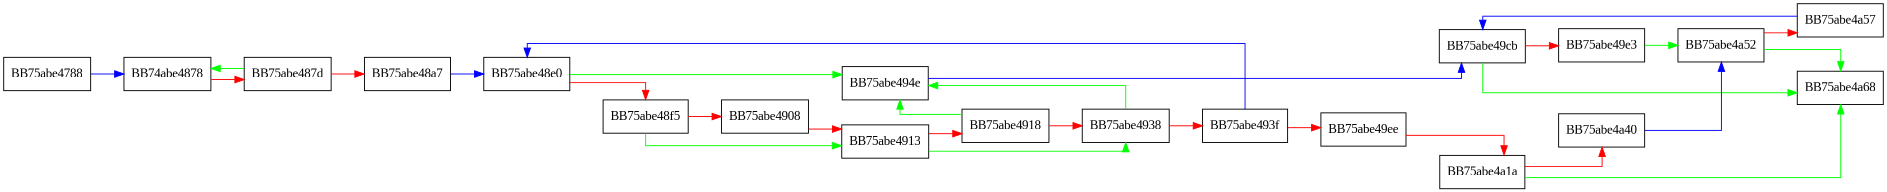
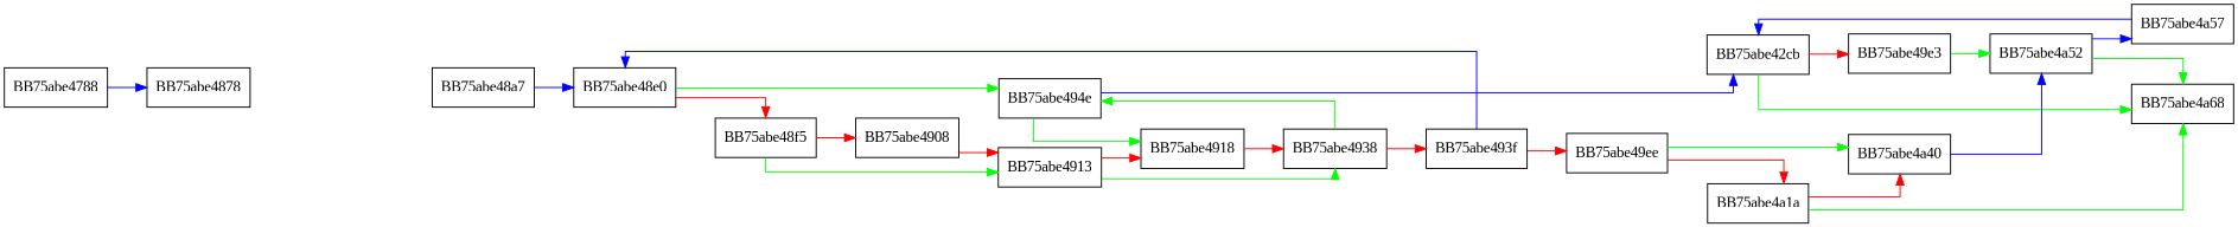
  digraph {
    fontname="Liberation Serif"
    rankdir=LR
    splines=ortho
    node [fontname="Liberation Serif" shape=box]
    edge [color=red fontname="Liberation Serif"]
    BB75abe4788
-   BB75abe4878 [label=BB74abe4878]
-   BB75abe487d
+   BB75abe4878
    BB75abe48a7
    BB75abe48e0
    BB75abe494e
    BB75abe48f5
-   BB75abe49cb
+   BB75abe49cb [label=BB75abe42cb]
    BB75abe4913
    BB75abe4908
    BB75abe4a68
    BB75abe49e3
    BB75abe4938
    BB75abe4918
    BB75abe493f
    BB75abe49ee
    BB75abe4a52
    BB75abe4a57
    BB75abe4a40
    BB75abe4a1a
    BB75abe4788 -> BB75abe4878 [color=blue]
-   BB75abe4878 -> BB75abe487d
-   BB75abe487d -> BB75abe4878 [color=green]
-   BB75abe487d -> BB75abe48a7
    BB75abe48a7 -> BB75abe48e0 [color=blue]
    BB75abe48e0 -> BB75abe494e [color=green]
    BB75abe48e0 -> BB75abe48f5
    BB75abe494e -> BB75abe49cb [color=blue]
    BB75abe48f5 -> BB75abe4913 [color=green]
    BB75abe48f5 -> BB75abe4908
    BB75abe49cb -> BB75abe4a68 [color=green]
    BB75abe49cb -> BB75abe49e3
    BB75abe4913 -> BB75abe4938 [color=green]
    BB75abe4913 -> BB75abe4918
    BB75abe4908 -> BB75abe4913
    BB75abe49e3 -> BB75abe4a52 [color=green]
    BB75abe4938 -> BB75abe494e [color=green]
    BB75abe4938 -> BB75abe493f
-   BB75abe4918 -> BB75abe494e [color=green]
+   BB75abe494e -> BB75abe4918 [color=green]
    BB75abe4918 -> BB75abe4938
    BB75abe493f -> BB75abe48e0 [color=blue]
    BB75abe493f -> BB75abe49ee
+   BB75abe49ee -> BB75abe4a40 [color=green]
    BB75abe49ee -> BB75abe4a1a
    BB75abe4a52 -> BB75abe4a68 [color=green]
-   BB75abe4a52 -> BB75abe4a57
+   BB75abe4a52 -> BB75abe4a57 [color=blue]
    BB75abe4a57 -> BB75abe49cb [color=blue]
    BB75abe4a40 -> BB75abe4a52 [color=blue]
    BB75abe4a1a -> BB75abe4a68 [color=green]
    BB75abe4a1a -> BB75abe4a40
  }
